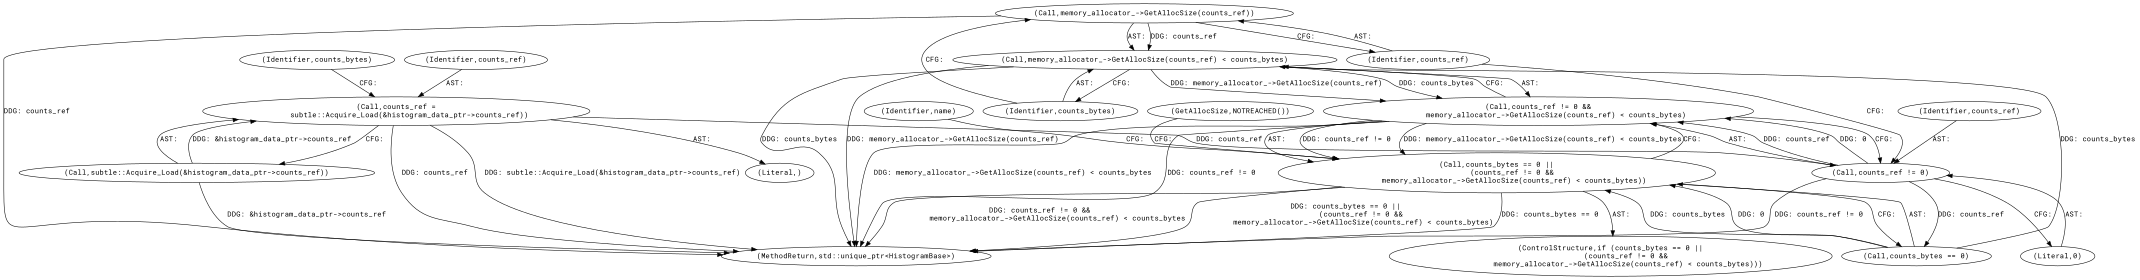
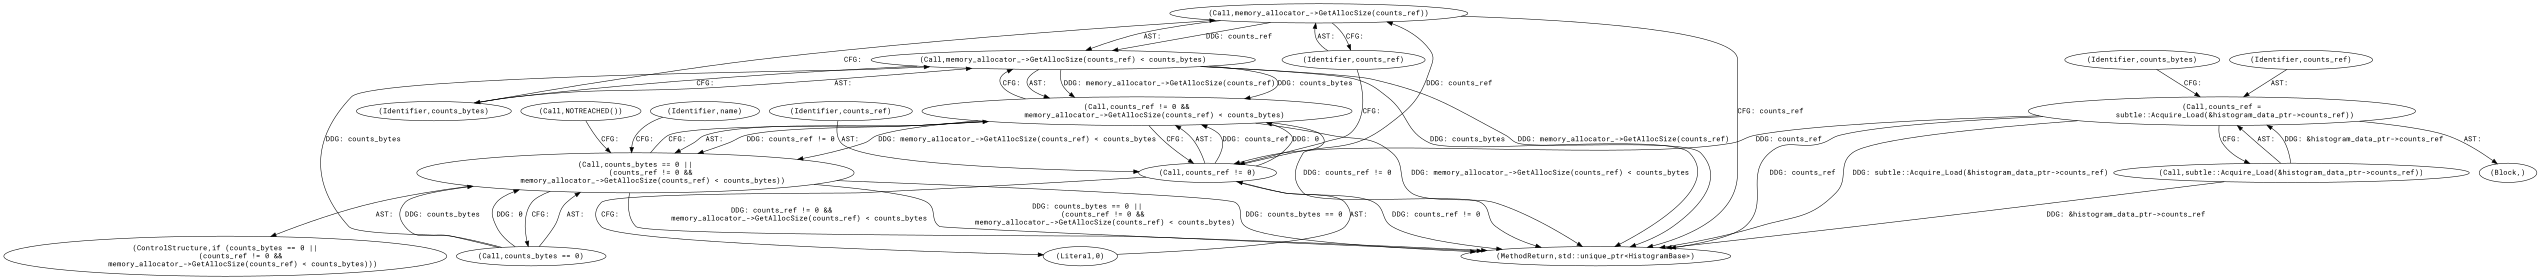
  digraph {
    fontname="Roboto Mono"
    node [fontname="Roboto Mono"]
    edge [fontname="Roboto Mono"]
    n1 [label="(Call,memory_allocator_->GetAllocSize(counts_ref))"]
    n2 [label="(Call,memory_allocator_->GetAllocSize(counts_ref) < counts_bytes)"]
    n3 [label="(Identifier,counts_ref)"]
    n4 [label="(MethodReturn,std::unique_ptr<HistogramBase>)"]
    n5 [label="(Call,counts_ref != 0 &&\n        memory_allocator_->GetAllocSize(counts_ref) < counts_bytes)"]
    n6 [label="(Identifier,counts_bytes)"]
    n7 [label="(Call,counts_ref != 0)"]
    n8 [label="(Literal,0)"]
    n9 [label="(Call,counts_bytes == 0 ||\n       (counts_ref != 0 &&\n        memory_allocator_->GetAllocSize(counts_ref) < counts_bytes))"]
    n10 [label="(Call,counts_ref =\n      subtle::Acquire_Load(&histogram_data_ptr->counts_ref))"]
    n11 [label="(Call,subtle::Acquire_Load(&histogram_data_ptr->counts_ref))"]
-   n12 [label="(Literal,)"]
+   n12 [label="(Block,)"]
    n13 [label="(ControlStructure,if (counts_bytes == 0 ||\n       (counts_ref != 0 &&\n        memory_allocator_->GetAllocSize(counts_ref) < counts_bytes)))"]
    n14 [label="(Call,counts_bytes == 0)"]
    n15 [label="(Identifier,counts_bytes)"]
    n16 [label="(Identifier,counts_ref)"]
-   n17 [label="(GetAllocSize,NOTREACHED())"]
+   n17 [label="(Call,NOTREACHED())"]
    n18 [label="(Identifier,counts_ref)"]
    n19 [label="(Identifier,name)"]
    n1 -> n2 [label="AST: "]
    n1 -> n2 [label="DDG: counts_ref"]
    n1 -> n3 [label="CFG: "]
-   n1 -> n4 [label="DDG: counts_ref"]
+   n1 -> n4 [label="CFG: counts_ref"]
    n2 -> n4 [label="DDG: counts_bytes"]
    n2 -> n4 [label="DDG: memory_allocator_->GetAllocSize(counts_ref)"]
    n2 -> n5 [label="AST: "]
    n2 -> n5 [label="DDG: memory_allocator_->GetAllocSize(counts_ref)"]
    n2 -> n5 [label="DDG: counts_bytes"]
    n2 -> n6 [label="CFG: "]
    n3 -> n1 [label="AST: "]
    n3 -> n7 [label="CFG: "]
    n5 -> n2 [label="CFG: "]
    n5 -> n4 [label="DDG: counts_ref != 0"]
    n5 -> n4 [label="DDG: memory_allocator_->GetAllocSize(counts_ref) < counts_bytes"]
    n5 -> n7 [label="CFG: "]
    n5 -> n9 [label="AST: "]
    n5 -> n9 [label="DDG: counts_ref != 0"]
    n5 -> n9 [label="DDG: memory_allocator_->GetAllocSize(counts_ref) < counts_bytes"]
    n6 -> n1 [label="CFG: "]
    n6 -> n2 [label="AST: "]
-   n7 -> n14 [label="DDG: counts_ref"]
+   n7 -> n1 [label="DDG: counts_ref"]
    n7 -> n4 [label="DDG: counts_ref != 0"]
    n7 -> n5 [label="AST: "]
    n7 -> n5 [label="DDG: counts_ref"]
    n7 -> n5 [label="DDG: 0"]
    n7 -> n8 [label="CFG: "]
    n8 -> n7 [label="AST: "]
    n9 -> n4 [label="DDG: counts_ref != 0 &&\n        memory_allocator_->GetAllocSize(counts_ref) < counts_bytes"]
    n9 -> n4 [label="DDG: counts_bytes == 0 ||\n       (counts_ref != 0 &&\n        memory_allocator_->GetAllocSize(counts_ref) < counts_bytes)"]
    n9 -> n4 [label="DDG: counts_bytes == 0"]
    n9 -> n5 [label="CFG: "]
    n9 -> n13 [label="AST: "]
    n9 -> n14 [label="CFG: "]
    n10 -> n4 [label="DDG: counts_ref"]
    n10 -> n4 [label="DDG: subtle::Acquire_Load(&histogram_data_ptr->counts_ref)"]
    n10 -> n7 [label="DDG: counts_ref"]
    n10 -> n11 [label="CFG: "]
    n10 -> n12 [label="AST: "]
    n11 -> n4 [label="DDG: &histogram_data_ptr->counts_ref"]
    n11 -> n10 [label="AST: "]
    n11 -> n10 [label="DDG: &histogram_data_ptr->counts_ref"]
    n14 -> n2 [label="DDG: counts_bytes"]
    n14 -> n9 [label="AST: "]
    n14 -> n9 [label="DDG: counts_bytes"]
    n14 -> n9 [label="DDG: 0"]
    n15 -> n10 [label="CFG: "]
    n16 -> n10 [label="AST: "]
    n17 -> n9 [label="CFG: "]
    n18 -> n7 [label="AST: "]
    n19 -> n9 [label="CFG: "]
  }
